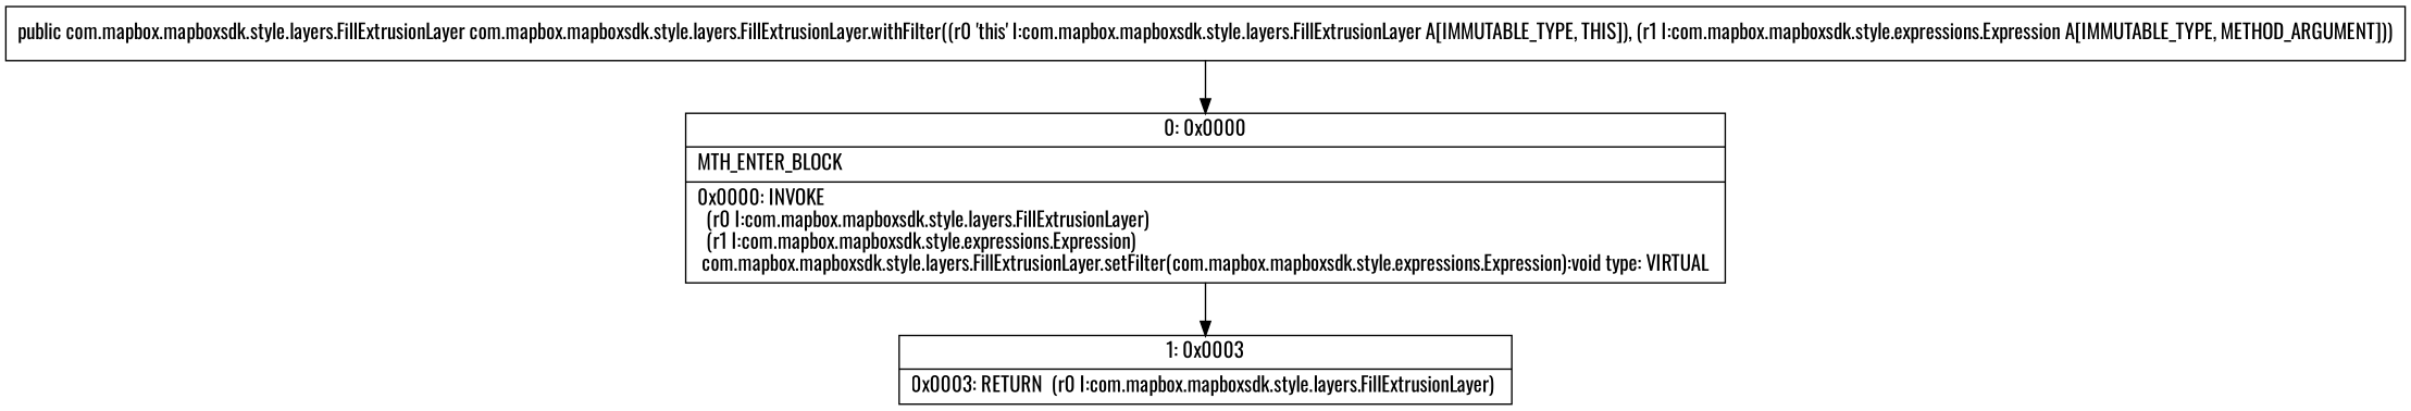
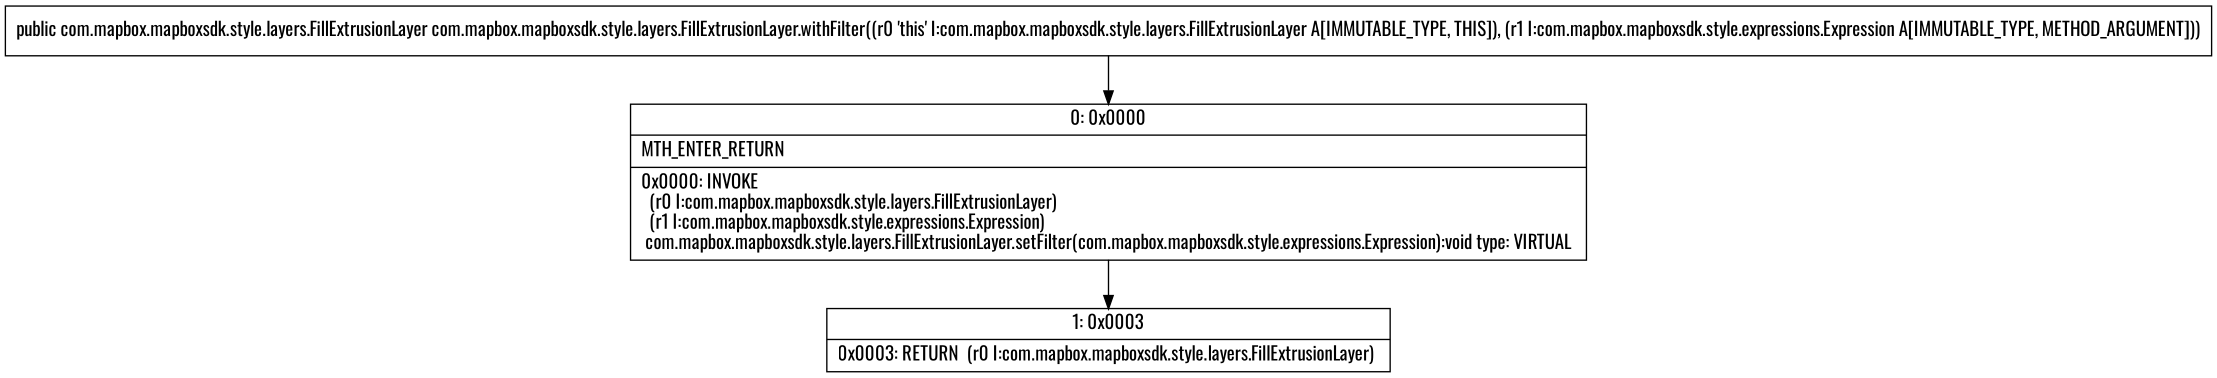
  digraph {
    fontname=Oswald
    node [shape=record fontname=Oswald]
    edge [fontname=Oswald]
-   n1 [label="{0\:\ 0x0000|MTH_ENTER_BLOCK\l|0x0000: INVOKE  \l  (r0 I:com.mapbox.mapboxsdk.style.layers.FillExtrusionLayer)\l  (r1 I:com.mapbox.mapboxsdk.style.expressions.Expression)\l com.mapbox.mapboxsdk.style.layers.FillExtrusionLayer.setFilter(com.mapbox.mapboxsdk.style.expressions.Expression):void type: VIRTUAL \l}"]
+   n1 [label="{0\:\ 0x0000|MTH_ENTER_RETURN\l|0x0000: INVOKE  \l  (r0 I:com.mapbox.mapboxsdk.style.layers.FillExtrusionLayer)\l  (r1 I:com.mapbox.mapboxsdk.style.expressions.Expression)\l com.mapbox.mapboxsdk.style.layers.FillExtrusionLayer.setFilter(com.mapbox.mapboxsdk.style.expressions.Expression):void type: VIRTUAL \l}"]
    n2 [label="{1\:\ 0x0003|0x0003: RETURN  (r0 I:com.mapbox.mapboxsdk.style.layers.FillExtrusionLayer) \l}"]
    n3 [label="{public com.mapbox.mapboxsdk.style.layers.FillExtrusionLayer com.mapbox.mapboxsdk.style.layers.FillExtrusionLayer.withFilter((r0 'this' I:com.mapbox.mapboxsdk.style.layers.FillExtrusionLayer A[IMMUTABLE_TYPE, THIS]), (r1 I:com.mapbox.mapboxsdk.style.expressions.Expression A[IMMUTABLE_TYPE, METHOD_ARGUMENT])) }"]
    n1 -> n2
    n3 -> n1
  }
